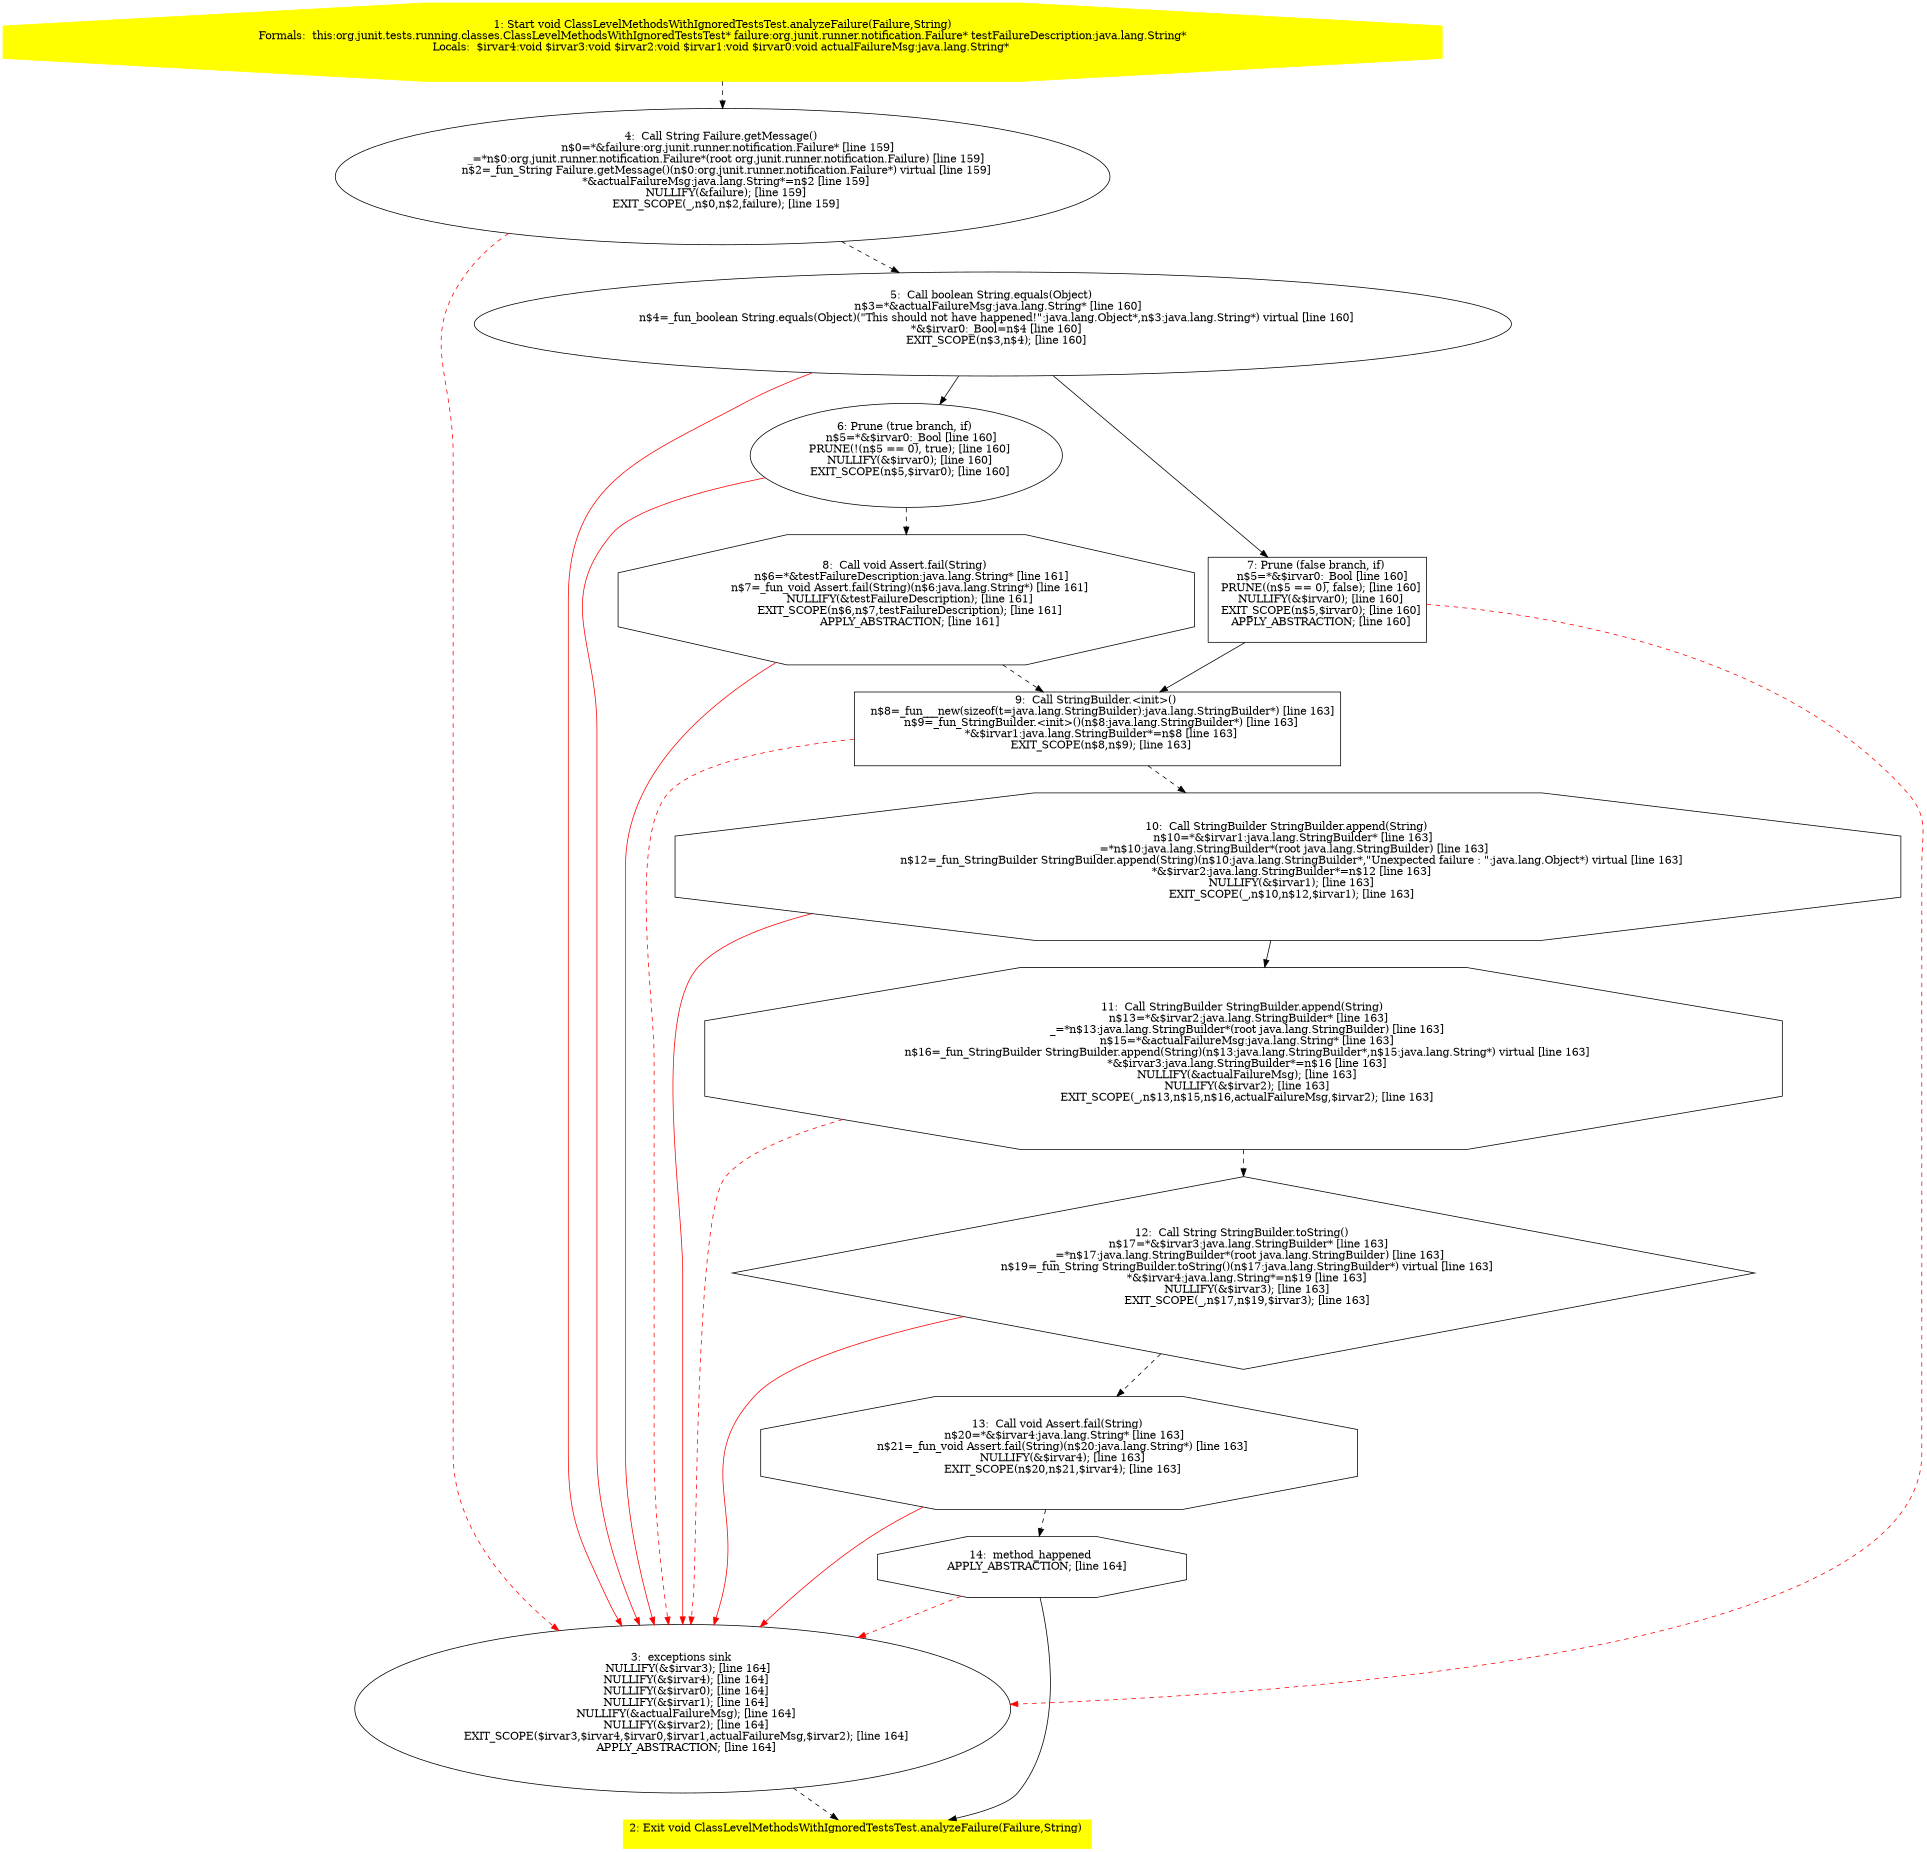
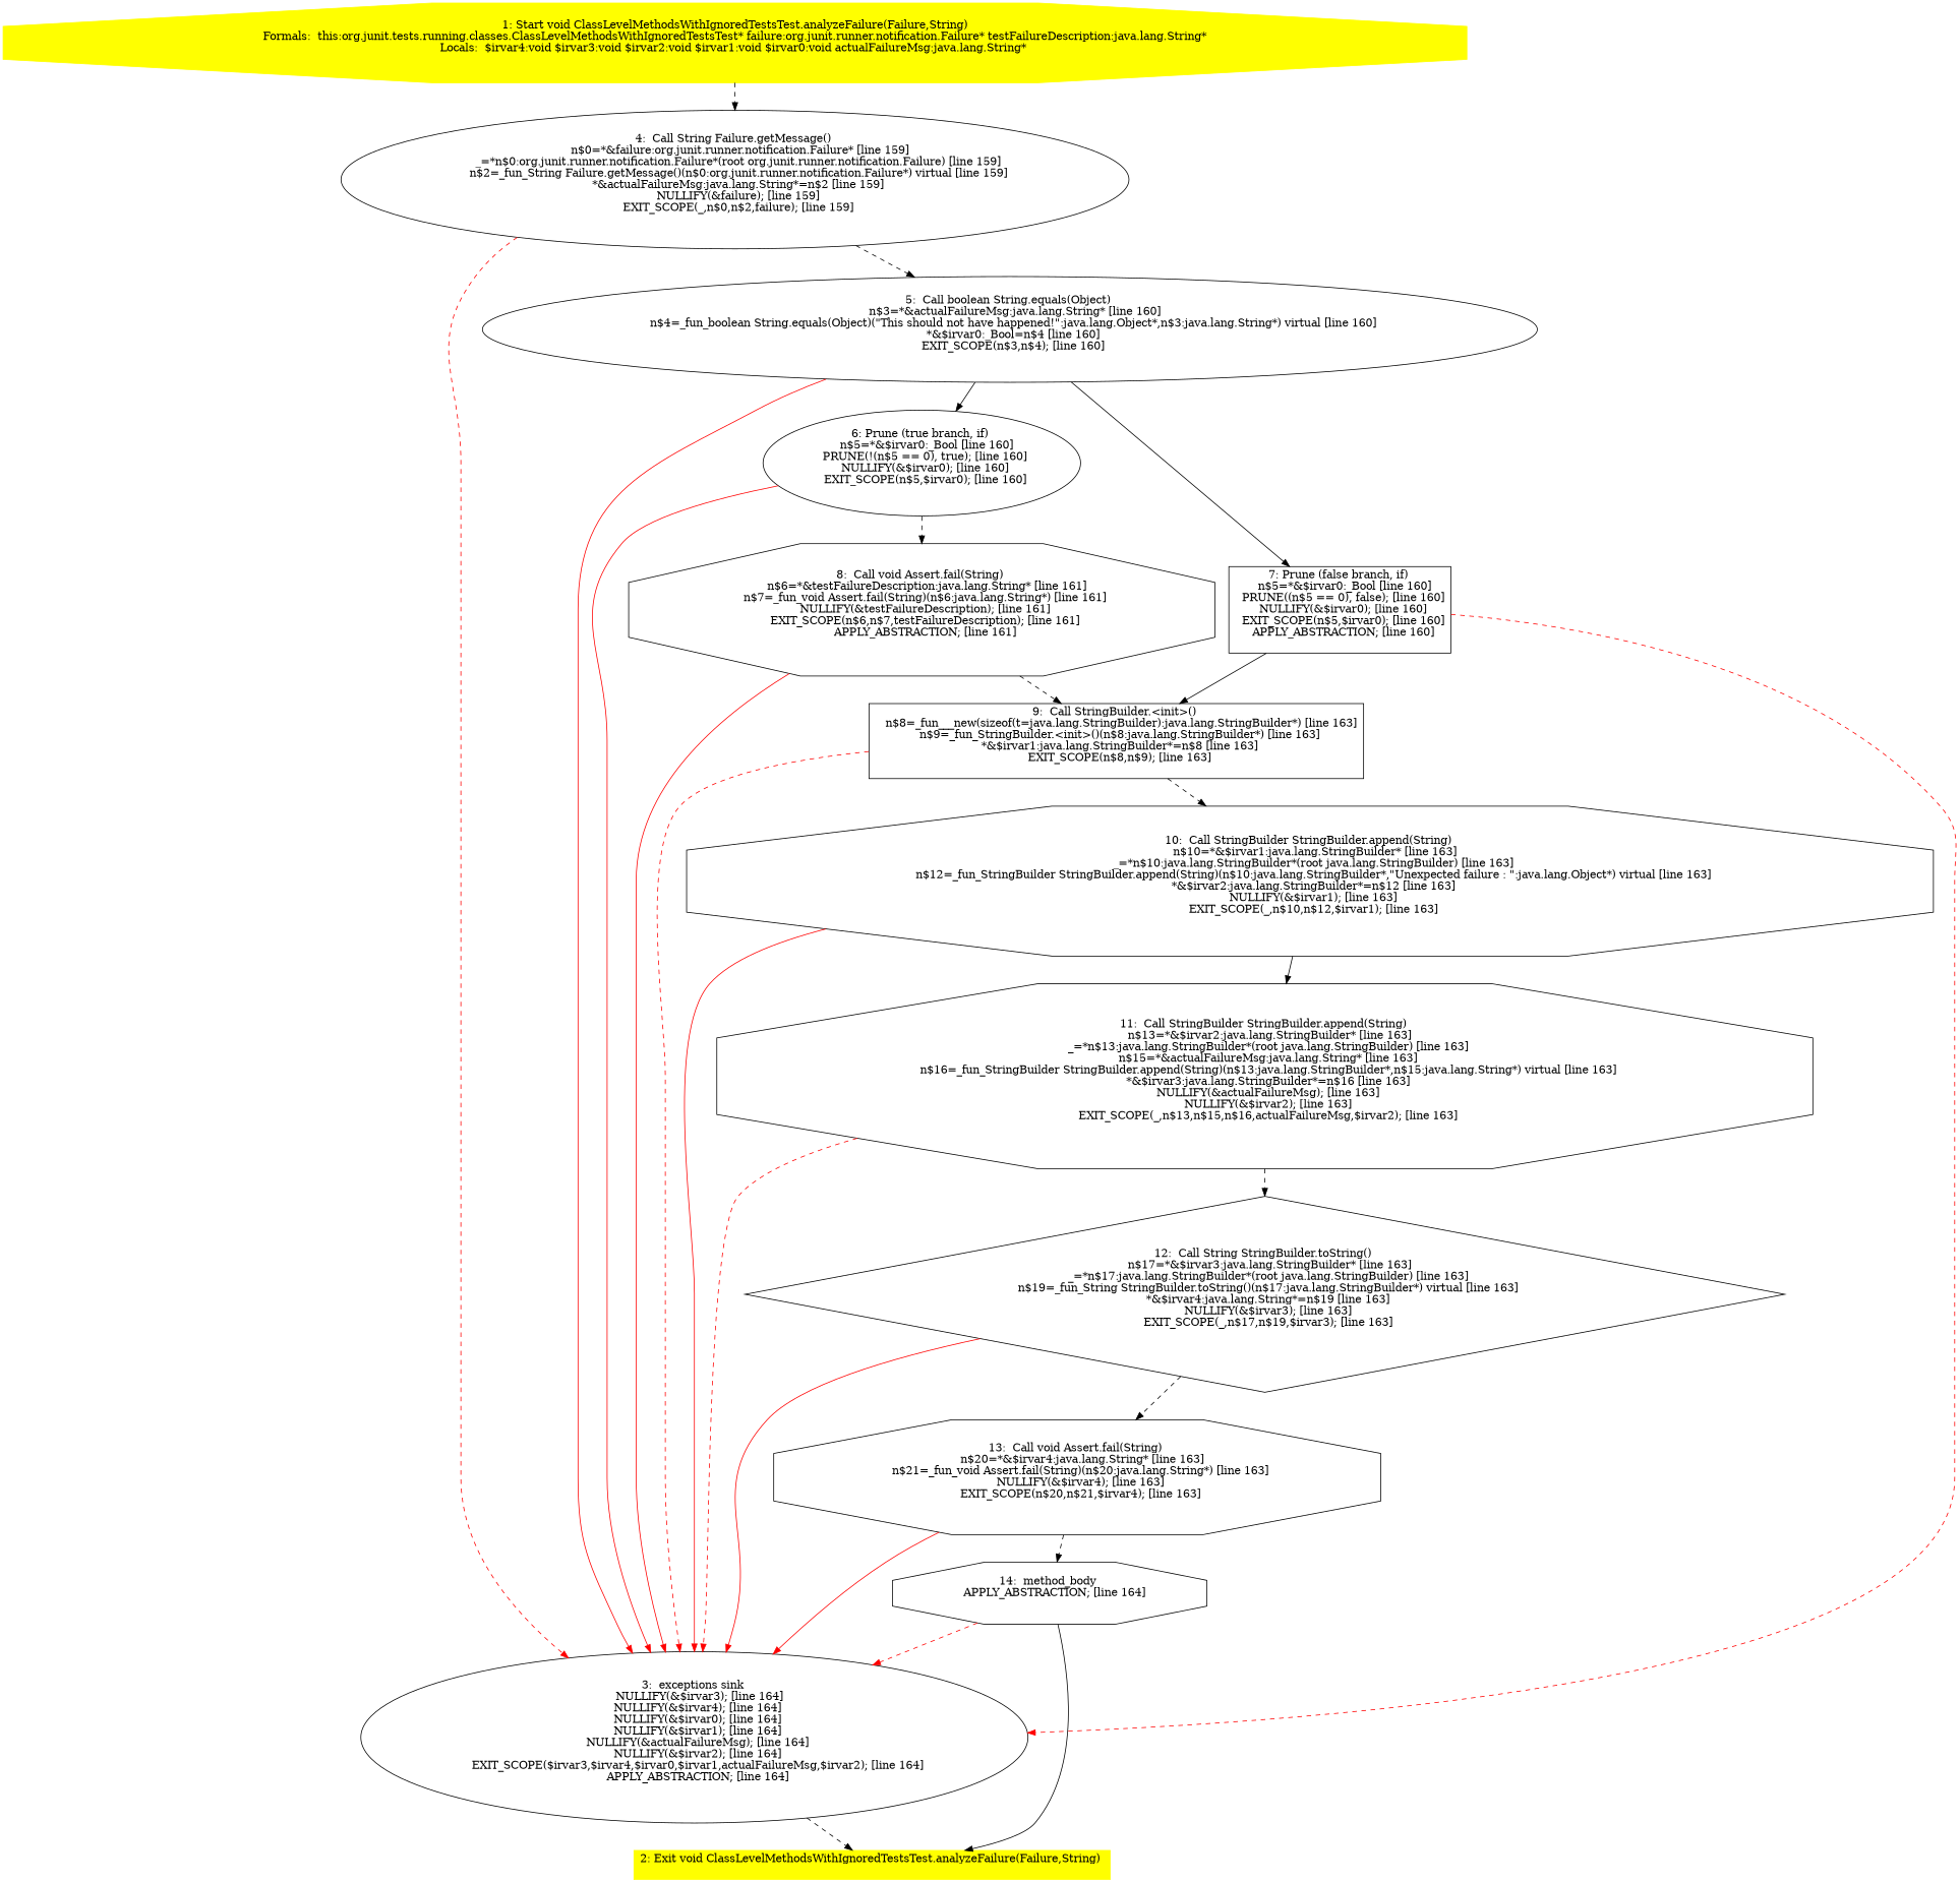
  digraph {
    node [shape=octagon]
    edge [style=dashed]
    n1 [color=yellow label="1: Start void ClassLevelMethodsWithIgnoredTestsTest.analyzeFailure(Failure,String)\nFormals:  this:org.junit.tests.running.classes.ClassLevelMethodsWithIgnoredTestsTest* failure:org.junit.runner.notification.Failure* testFailureDescription:java.lang.String*\nLocals:  $irvar4:void $irvar3:void $irvar2:void $irvar1:void $irvar0:void actualFailureMsg:java.lang.String* \n  " style=filled]
    n2 [label="4:  Call String Failure.getMessage() \n   n$0=*&failure:org.junit.runner.notification.Failure* [line 159]\n  _=*n$0:org.junit.runner.notification.Failure*(root org.junit.runner.notification.Failure) [line 159]\n  n$2=_fun_String Failure.getMessage()(n$0:org.junit.runner.notification.Failure*) virtual [line 159]\n  *&actualFailureMsg:java.lang.String*=n$2 [line 159]\n  NULLIFY(&failure); [line 159]\n  EXIT_SCOPE(_,n$0,n$2,failure); [line 159]\n " shape=ellipse]
    n3 [label="3:  exceptions sink \n   NULLIFY(&$irvar3); [line 164]\n  NULLIFY(&$irvar4); [line 164]\n  NULLIFY(&$irvar0); [line 164]\n  NULLIFY(&$irvar1); [line 164]\n  NULLIFY(&actualFailureMsg); [line 164]\n  NULLIFY(&$irvar2); [line 164]\n  EXIT_SCOPE($irvar3,$irvar4,$irvar0,$irvar1,actualFailureMsg,$irvar2); [line 164]\n  APPLY_ABSTRACTION; [line 164]\n " shape=ellipse]
    n4 [label="5:  Call boolean String.equals(Object) \n   n$3=*&actualFailureMsg:java.lang.String* [line 160]\n  n$4=_fun_boolean String.equals(Object)(\"This should not have happened!\":java.lang.Object*,n$3:java.lang.String*) virtual [line 160]\n  *&$irvar0:_Bool=n$4 [line 160]\n  EXIT_SCOPE(n$3,n$4); [line 160]\n " shape=ellipse]
    n5 [color=yellow label="2: Exit void ClassLevelMethodsWithIgnoredTestsTest.analyzeFailure(Failure,String) \n  " style=filled shape=box]
    n6 [label="6: Prune (true branch, if) \n   n$5=*&$irvar0:_Bool [line 160]\n  PRUNE(!(n$5 == 0), true); [line 160]\n  NULLIFY(&$irvar0); [line 160]\n  EXIT_SCOPE(n$5,$irvar0); [line 160]\n " shape=ellipse]
    n7 [label="7: Prune (false branch, if) \n   n$5=*&$irvar0:_Bool [line 160]\n  PRUNE((n$5 == 0), false); [line 160]\n  NULLIFY(&$irvar0); [line 160]\n  EXIT_SCOPE(n$5,$irvar0); [line 160]\n  APPLY_ABSTRACTION; [line 160]\n " shape=box]
    n8 [label="8:  Call void Assert.fail(String) \n   n$6=*&testFailureDescription:java.lang.String* [line 161]\n  n$7=_fun_void Assert.fail(String)(n$6:java.lang.String*) [line 161]\n  NULLIFY(&testFailureDescription); [line 161]\n  EXIT_SCOPE(n$6,n$7,testFailureDescription); [line 161]\n  APPLY_ABSTRACTION; [line 161]\n "]
    n9 [label="9:  Call StringBuilder.<init>() \n   n$8=_fun___new(sizeof(t=java.lang.StringBuilder):java.lang.StringBuilder*) [line 163]\n  n$9=_fun_StringBuilder.<init>()(n$8:java.lang.StringBuilder*) [line 163]\n  *&$irvar1:java.lang.StringBuilder*=n$8 [line 163]\n  EXIT_SCOPE(n$8,n$9); [line 163]\n " shape=box]
    n10 [label="10:  Call StringBuilder StringBuilder.append(String) \n   n$10=*&$irvar1:java.lang.StringBuilder* [line 163]\n  _=*n$10:java.lang.StringBuilder*(root java.lang.StringBuilder) [line 163]\n  n$12=_fun_StringBuilder StringBuilder.append(String)(n$10:java.lang.StringBuilder*,\"Unexpected failure : \":java.lang.Object*) virtual [line 163]\n  *&$irvar2:java.lang.StringBuilder*=n$12 [line 163]\n  NULLIFY(&$irvar1); [line 163]\n  EXIT_SCOPE(_,n$10,n$12,$irvar1); [line 163]\n "]
    n11 [label="11:  Call StringBuilder StringBuilder.append(String) \n   n$13=*&$irvar2:java.lang.StringBuilder* [line 163]\n  _=*n$13:java.lang.StringBuilder*(root java.lang.StringBuilder) [line 163]\n  n$15=*&actualFailureMsg:java.lang.String* [line 163]\n  n$16=_fun_StringBuilder StringBuilder.append(String)(n$13:java.lang.StringBuilder*,n$15:java.lang.String*) virtual [line 163]\n  *&$irvar3:java.lang.StringBuilder*=n$16 [line 163]\n  NULLIFY(&actualFailureMsg); [line 163]\n  NULLIFY(&$irvar2); [line 163]\n  EXIT_SCOPE(_,n$13,n$15,n$16,actualFailureMsg,$irvar2); [line 163]\n "]
    n12 [label="12:  Call String StringBuilder.toString() \n   n$17=*&$irvar3:java.lang.StringBuilder* [line 163]\n  _=*n$17:java.lang.StringBuilder*(root java.lang.StringBuilder) [line 163]\n  n$19=_fun_String StringBuilder.toString()(n$17:java.lang.StringBuilder*) virtual [line 163]\n  *&$irvar4:java.lang.String*=n$19 [line 163]\n  NULLIFY(&$irvar3); [line 163]\n  EXIT_SCOPE(_,n$17,n$19,$irvar3); [line 163]\n " shape=diamond]
    n13 [label="13:  Call void Assert.fail(String) \n   n$20=*&$irvar4:java.lang.String* [line 163]\n  n$21=_fun_void Assert.fail(String)(n$20:java.lang.String*) [line 163]\n  NULLIFY(&$irvar4); [line 163]\n  EXIT_SCOPE(n$20,n$21,$irvar4); [line 163]\n "]
-   n14 [label="14:  method_happened \n   APPLY_ABSTRACTION; [line 164]\n "]
+   n14 [label="14:  method_body \n   APPLY_ABSTRACTION; [line 164]\n "]
    n1 -> n2
    n2 -> n3 [color=red]
    n2 -> n4
    n3 -> n5
    n4 -> n3 [color=red style=solid]
    n4 -> n6 [style=solid]
    n4 -> n7 [style=solid]
    n6 -> n3 [color=red style=solid]
    n6 -> n8
    n7 -> n3 [color=red]
    n7 -> n9 [style=solid]
    n8 -> n3 [color=red style=solid]
    n8 -> n9
    n9 -> n3 [color=red]
    n9 -> n10
    n10 -> n3 [color=red style=solid]
    n10 -> n11 [style=solid]
    n11 -> n3 [color=red]
    n11 -> n12
    n12 -> n3 [color=red style=solid]
    n12 -> n13
    n13 -> n3 [color=red style=solid]
    n13 -> n14
    n14 -> n3 [color=red]
    n14 -> n5 [style=solid]
  }
